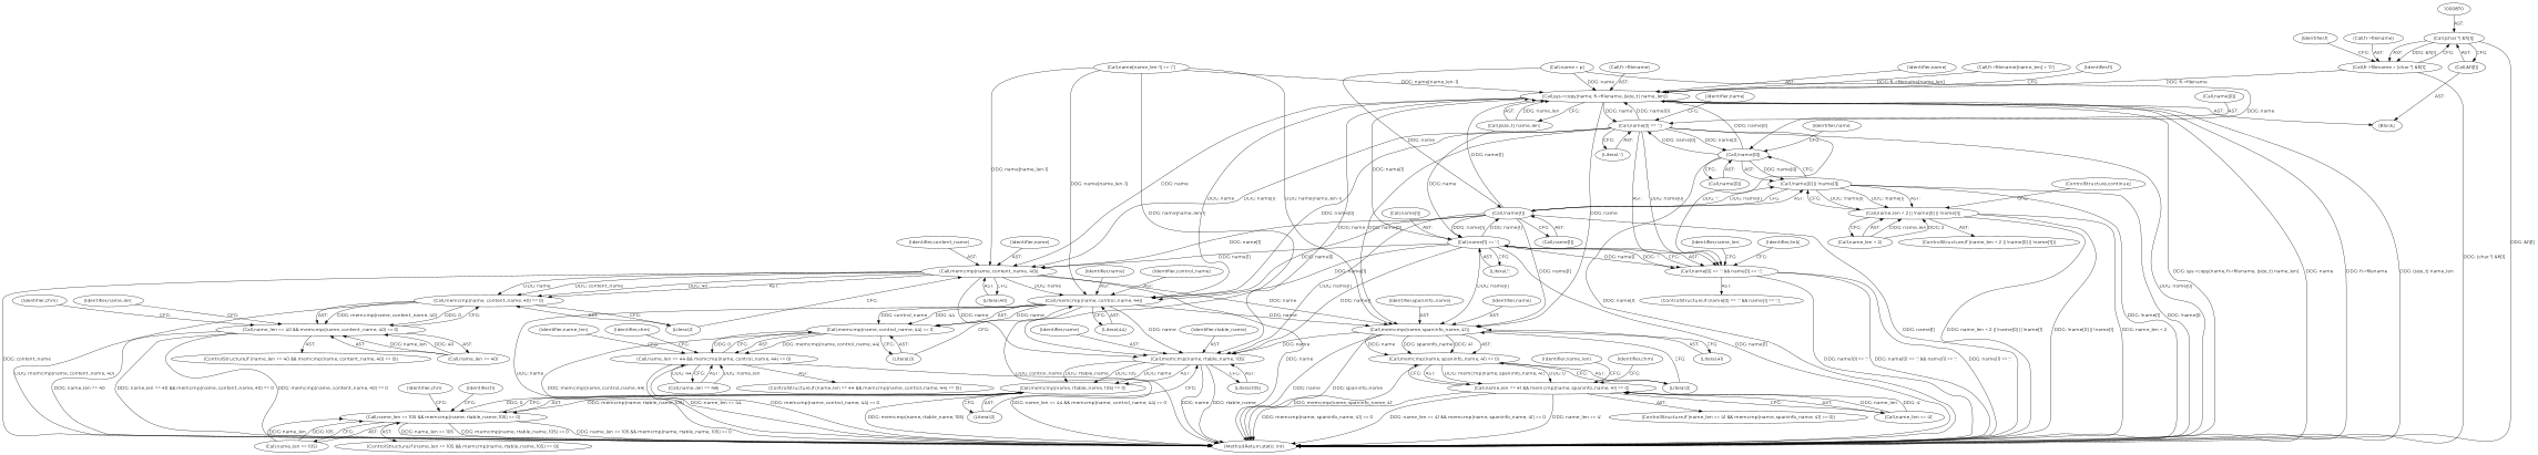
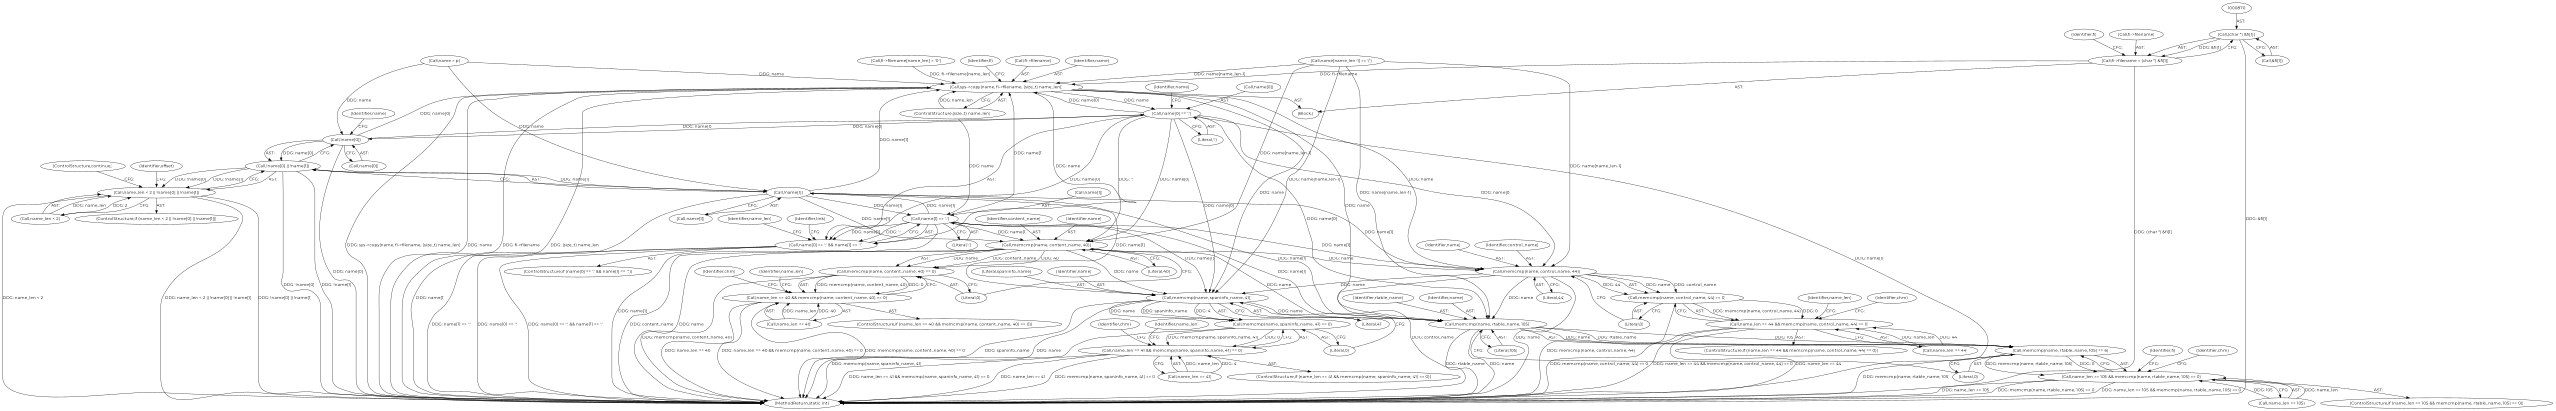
  digraph {
    fontname=Montserrat
    node [fontname=Montserrat]
    edge [fontname=Montserrat]
    n1 [label="(Call,(char *) &fi[1])"]
    n2 [label="(Call,fi->filename = (char *) &fi[1])"]
    n3 [label="(MethodReturn,static int)"]
    n4 [label="(Call,&fi[1])"]
    n5 [label="(Call,sys->copy(name, fi->filename, (size_t) name_len))"]
    n6 [label="(Block,)"]
    n7 [label="(Call,name[0] == ':')"]
    n8 [label="(Call,memcmp(name, content_name, 40))"]
    n9 [label="(Call,memcmp(name, control_name, 44))"]
    n10 [label="(Call,memcmp(name, spaninfo_name, 41))"]
    n11 [label="(Call,memcmp(name, rtable_name, 105))"]
-   n12 [label="(Call,(size_t) name_len)"]
+   n12 [label="(ControlStructure,(size_t) name_len)"]
    n13 [label="(Call,!name[0])"]
    n14 [label="(Call,name[0] == ':' && name[1] == ':')"]
    n15 [label="(Literal,':')"]
    n16 [label="(Call,memcmp(name, content_name, 40) == 0)"]
    n17 [label="(Literal,40)"]
    n18 [label="(Call,memcmp(name, control_name, 44) == 0)"]
    n19 [label="(Literal,44)"]
    n20 [label="(Call,memcmp(name, spaninfo_name, 41) == 0)"]
    n21 [label="(Literal,41)"]
-   n22 [label="(Call,memcmp(name, rtable_name, 105) == 0)"]
+   n22 [label="(Call,memcmp(name, rtable_name, 105) == 6)"]
    n23 [label="(Literal,105)"]
    n24 [label="(Call,name[1] == ':')"]
    n25 [label="(Call,!name[1])"]
    n26 [label="(Literal,':')"]
    n27 [label="(Call,!name[0] || !name[1])"]
    n28 [label="(Call,name[0])"]
    n29 [label="(ControlStructure,if (name[0] == ':' && name[1] == ':'))"]
    n30 [label="(Call,name_len < 2 || !name[0] || !name[1])"]
    n31 [label="(ControlStructure,if (name_len < 2 || !name[0] || !name[1]))"]
    n32 [label="(Call,name_len < 2)"]
    n33 [label="(Call,name[1])"]
    n34 [label="(Call,name_len == 40 && memcmp(name, content_name, 40) == 0)"]
    n35 [label="(Literal,0)"]
    n36 [label="(ControlStructure,if (name_len == 40 && memcmp(name, content_name, 40) == 0))"]
    n37 [label="(Call,name_len == 40)"]
    n38 [label="(Call,name_len == 44 && memcmp(name, control_name, 44) == 0)"]
    n39 [label="(Literal,0)"]
    n40 [label="(ControlStructure,if (name_len == 44 && memcmp(name, control_name, 44) == 0))"]
-   n41 [label="(Call,name_len == 48)"]
+   n41 [label="(Call,name_len == 44)"]
    n42 [label="(Call,name_len == 41 && memcmp(name, spaninfo_name, 41) == 0)"]
    n43 [label="(Literal,0)"]
    n44 [label="(Call,name_len == 41)"]
    n45 [label="(ControlStructure,if (name_len == 41 && memcmp(name, spaninfo_name, 41) == 0))"]
    n46 [label="(Call,name_len == 105 && memcmp(name, rtable_name, 105) == 0)"]
    n47 [label="(Literal,0)"]
    n48 [label="(Call,name_len == 105)"]
    n49 [label="(ControlStructure,if (name_len == 105 && memcmp(name, rtable_name, 105) == 0))"]
    n50 [label="(Identifier,chm)"]
    n51 [label="(Identifier,name)"]
    n52 [label="(Identifier,name)"]
    n53 [label="(Identifier,name_len)"]
    n54 [label="(Identifier,fi)"]
    n55 [label="(ControlStructure,continue;)"]
    n56 [label="(Call,name[1])"]
-   n57 [label="(Identifier,spaninfo_name)"]
+   n57 [label="(Literal,spaninfo_name)"]
+   n58 [label="(Identifier,offset)"]
    n59 [label="(Identifier,name_len)"]
    n60 [label="(Identifier,name_len)"]
    n61 [label="(Call,fi->filename)"]
    n62 [label="(Identifier,rtable_name)"]
    n63 [label="(Identifier,name)"]
    n64 [label="(Call,name[name_len-1] == '/')"]
    n65 [label="(Identifier,name)"]
    n66 [label="(Identifier,name_len)"]
    n67 [label="(Identifier,content_name)"]
    n68 [label="(Identifier,name)"]
    n69 [label="(Identifier,name)"]
    n70 [label="(Call,name = p)"]
    n71 [label="(Identifier,name)"]
    n72 [label="(Identifier,fi)"]
    n73 [label="(Call,fi->filename)"]
    n74 [label="(Identifier,control_name)"]
    n75 [label="(Call,fi->filename[name_len] = '\0')"]
    n76 [label="(Identifier,fi)"]
    n77 [label="(Identifier,link)"]
    n78 [label="(Call,name[0])"]
    n79 [label="(Identifier,chm)"]
    n80 [label="(Identifier,chm)"]
    n81 [label="(Identifier,chm)"]
    1000870
    n1 -> n2 [label="AST: "]
    n1 -> n2 [label="DDG: &fi[1]"]
    n1 -> n3 [label="DDG: &fi[1]"]
    n1 -> n4 [label="CFG: "]
    n2 -> n1 [label="CFG: "]
    n2 -> n3 [label="DDG: (char *) &fi[1]"]
    n2 -> n5 [label="DDG: fi->filename"]
-   n4 -> n6 [label="AST: "]
+   n2 -> n6 [label="AST: "]
    n4 -> n1 [label="AST: "]
    n5 -> n3 [label="DDG: sys->copy(name, fi->filename, (size_t) name_len)"]
    n5 -> n3 [label="DDG: name"]
    n5 -> n3 [label="DDG: fi->filename"]
    n5 -> n3 [label="DDG: (size_t) name_len"]
    n5 -> n6 [label="AST: "]
    n5 -> n7 [label="DDG: name"]
    n5 -> n8 [label="DDG: name"]
    n5 -> n9 [label="DDG: name"]
    n5 -> n10 [label="DDG: name"]
    n5 -> n11 [label="DDG: name"]
    n5 -> n12 [label="CFG: "]
    n7 -> n3 [label="DDG: name[0]"]
    n7 -> n5 [label="DDG: name[0]"]
    n7 -> n8 [label="DDG: name[0]"]
    n7 -> n9 [label="DDG: name[0]"]
    n7 -> n10 [label="DDG: name[0]"]
+   n7 -> n11 [label="DDG: name[0]"]
    n7 -> n13 [label="DDG: name[0]"]
    n7 -> n14 [label="AST: "]
    n7 -> n14 [label="DDG: name[0]"]
    n7 -> n14 [label="DDG: ':'"]
    n7 -> n15 [label="CFG: "]
    n8 -> n3 [label="DDG: content_name"]
    n8 -> n3 [label="DDG: name"]
    n8 -> n9 [label="DDG: name"]
    n8 -> n10 [label="DDG: name"]
    n8 -> n11 [label="DDG: name"]
    n8 -> n16 [label="AST: "]
    n8 -> n16 [label="DDG: name"]
    n8 -> n16 [label="DDG: content_name"]
    n8 -> n16 [label="DDG: 40"]
    n8 -> n17 [label="CFG: "]
    n9 -> n3 [label="DDG: control_name"]
    n9 -> n3 [label="DDG: name"]
    n9 -> n10 [label="DDG: name"]
    n9 -> n11 [label="DDG: name"]
    n9 -> n18 [label="AST: "]
    n9 -> n18 [label="DDG: name"]
    n9 -> n18 [label="DDG: control_name"]
    n9 -> n18 [label="DDG: 44"]
    n9 -> n19 [label="CFG: "]
    n10 -> n3 [label="DDG: spaninfo_name"]
    n10 -> n3 [label="DDG: name"]
    n10 -> n11 [label="DDG: name"]
    n10 -> n20 [label="AST: "]
    n10 -> n20 [label="DDG: name"]
    n10 -> n20 [label="DDG: spaninfo_name"]
    n10 -> n20 [label="DDG: 41"]
    n10 -> n21 [label="CFG: "]
    n11 -> n3 [label="DDG: rtable_name"]
    n11 -> n3 [label="DDG: name"]
    n11 -> n22 [label="AST: "]
    n11 -> n22 [label="DDG: name"]
    n11 -> n22 [label="DDG: rtable_name"]
    n11 -> n22 [label="DDG: 105"]
    n11 -> n23 [label="CFG: "]
    n12 -> n5 [label="AST: "]
    n12 -> n5 [label="DDG: name_len"]
    n12 -> n24 [label="DDG: name"]
    n13 -> n3 [label="DDG: name[0]"]
    n13 -> n5 [label="DDG: name[0]"]
    n13 -> n7 [label="DDG: name[0]"]
    n13 -> n27 [label="AST: "]
    n13 -> n27 [label="DDG: name[0]"]
    n13 -> n28 [label="CFG: "]
    n14 -> n3 [label="DDG: name[0] == ':' && name[1] == ':'"]
    n14 -> n3 [label="DDG: name[1] == ':'"]
    n14 -> n3 [label="DDG: name[0] == ':'"]
    n14 -> n24 [label="CFG: "]
    n14 -> n29 [label="AST: "]
    n15 -> n7 [label="AST: "]
    n16 -> n3 [label="DDG: memcmp(name, content_name, 40)"]
    n16 -> n34 [label="AST: "]
    n16 -> n34 [label="DDG: memcmp(name, content_name, 40)"]
    n16 -> n34 [label="DDG: 0"]
    n16 -> n35 [label="CFG: "]
    n17 -> n8 [label="AST: "]
    n18 -> n3 [label="DDG: memcmp(name, control_name, 44)"]
    n18 -> n38 [label="AST: "]
    n18 -> n38 [label="DDG: memcmp(name, control_name, 44)"]
    n18 -> n38 [label="DDG: 0"]
    n18 -> n39 [label="CFG: "]
    n19 -> n9 [label="AST: "]
    n20 -> n3 [label="DDG: memcmp(name, spaninfo_name, 41)"]
    n20 -> n42 [label="AST: "]
    n20 -> n42 [label="DDG: memcmp(name, spaninfo_name, 41)"]
    n20 -> n42 [label="DDG: 0"]
    n20 -> n43 [label="CFG: "]
    n21 -> n10 [label="AST: "]
    n22 -> n3 [label="DDG: memcmp(name, rtable_name, 105)"]
    n22 -> n46 [label="AST: "]
    n22 -> n46 [label="DDG: memcmp(name, rtable_name, 105)"]
    n22 -> n46 [label="DDG: 0"]
    n22 -> n47 [label="CFG: "]
    n23 -> n11 [label="AST: "]
    n24 -> n3 [label="DDG: name[1]"]
    n24 -> n5 [label="DDG: name[1]"]
    n24 -> n8 [label="DDG: name[1]"]
    n24 -> n9 [label="DDG: name[1]"]
    n24 -> n10 [label="DDG: name[1]"]
    n24 -> n11 [label="DDG: name[1]"]
    n24 -> n14 [label="AST: "]
    n24 -> n14 [label="DDG: name[1]"]
    n24 -> n14 [label="DDG: ':'"]
    n24 -> n25 [label="DDG: name[1]"]
    n24 -> n26 [label="CFG: "]
    n25 -> n3 [label="DDG: name[1]"]
    n25 -> n5 [label="DDG: name[1]"]
    n25 -> n8 [label="DDG: name[1]"]
    n25 -> n9 [label="DDG: name[1]"]
    n25 -> n10 [label="DDG: name[1]"]
    n25 -> n11 [label="DDG: name[1]"]
    n25 -> n24 [label="DDG: name[1]"]
    n25 -> n27 [label="AST: "]
    n25 -> n27 [label="DDG: name[1]"]
    n25 -> n33 [label="CFG: "]
    n26 -> n24 [label="AST: "]
    n27 -> n3 [label="DDG: !name[0]"]
    n27 -> n3 [label="DDG: !name[1]"]
    n27 -> n13 [label="CFG: "]
    n27 -> n25 [label="CFG: "]
    n27 -> n30 [label="AST: "]
    n27 -> n30 [label="DDG: !name[0]"]
    n27 -> n30 [label="DDG: !name[1]"]
    n28 -> n13 [label="AST: "]
    n30 -> n3 [label="DDG: name_len < 2"]
    n30 -> n3 [label="DDG: name_len < 2 || !name[0] || !name[1]"]
    n30 -> n3 [label="DDG: !name[0] || !name[1]"]
    n30 -> n27 [label="CFG: "]
    n30 -> n31 [label="AST: "]
    n30 -> n32 [label="CFG: "]
    n32 -> n30 [label="AST: "]
    n32 -> n30 [label="DDG: name_len"]
    n32 -> n30 [label="DDG: 2"]
    n33 -> n25 [label="AST: "]
    n34 -> n3 [label="DDG: name_len == 40"]
    n34 -> n3 [label="DDG: name_len == 40 && memcmp(name, content_name, 40) == 0"]
    n34 -> n3 [label="DDG: memcmp(name, content_name, 40) == 0"]
    n34 -> n16 [label="CFG: "]
    n34 -> n36 [label="AST: "]
    n34 -> n37 [label="AST: "]
    n35 -> n8 [label="CFG: "]
    n35 -> n16 [label="AST: "]
    n37 -> n34 [label="AST: "]
    n37 -> n34 [label="DDG: name_len"]
    n37 -> n34 [label="DDG: 40"]
    n38 -> n3 [label="DDG: memcmp(name, control_name, 44) == 0"]
    n38 -> n3 [label="DDG: name_len == 44 && memcmp(name, control_name, 44) == 0"]
    n38 -> n3 [label="DDG: name_len == 44"]
    n38 -> n18 [label="CFG: "]
    n38 -> n40 [label="AST: "]
    n38 -> n41 [label="CFG: "]
    n39 -> n9 [label="CFG: "]
    n39 -> n18 [label="AST: "]
    n41 -> n38 [label="AST: "]
    n41 -> n38 [label="DDG: name_len"]
    n41 -> n38 [label="DDG: 44"]
    n42 -> n3 [label="DDG: name_len == 41 && memcmp(name, spaninfo_name, 41) == 0"]
    n42 -> n3 [label="DDG: name_len == 41"]
    n42 -> n3 [label="DDG: memcmp(name, spaninfo_name, 41) == 0"]
    n42 -> n20 [label="CFG: "]
    n42 -> n44 [label="CFG: "]
    n42 -> n45 [label="AST: "]
    n43 -> n10 [label="CFG: "]
    n43 -> n20 [label="AST: "]
    n44 -> n42 [label="AST: "]
    n44 -> n42 [label="DDG: name_len"]
    n44 -> n42 [label="DDG: 41"]
    n46 -> n3 [label="DDG: memcmp(name, rtable_name, 105) == 0"]
    n46 -> n3 [label="DDG: name_len == 105 && memcmp(name, rtable_name, 105) == 0"]
    n46 -> n3 [label="DDG: name_len == 105"]
    n46 -> n22 [label="CFG: "]
    n46 -> n48 [label="CFG: "]
    n46 -> n49 [label="AST: "]
    n47 -> n11 [label="CFG: "]
    n47 -> n22 [label="AST: "]
    n48 -> n46 [label="AST: "]
    n48 -> n46 [label="DDG: name_len"]
    n48 -> n46 [label="DDG: 105"]
    n50 -> n42 [label="CFG: "]
    n51 -> n7 [label="CFG: "]
    n52 -> n13 [label="CFG: "]
    n53 -> n14 [label="CFG: "]
    n54 -> n46 [label="CFG: "]
    n55 -> n30 [label="CFG: "]
    n56 -> n24 [label="AST: "]
    n57 -> n10 [label="AST: "]
+   n58 -> n30 [label="CFG: "]
    n59 -> n34 [label="CFG: "]
    n60 -> n42 [label="CFG: "]
    n61 -> n5 [label="AST: "]
    n62 -> n11 [label="AST: "]
    n63 -> n10 [label="AST: "]
    n64 -> n5 [label="DDG: name[name_len-1]"]
    n64 -> n8 [label="DDG: name[name_len-1]"]
    n64 -> n9 [label="DDG: name[name_len-1]"]
    n64 -> n10 [label="DDG: name[name_len-1]"]
    n64 -> n11 [label="DDG: name[name_len-1]"]
    n65 -> n11 [label="AST: "]
    n66 -> n38 [label="CFG: "]
    n67 -> n8 [label="AST: "]
    n68 -> n5 [label="AST: "]
    n69 -> n9 [label="AST: "]
    n70 -> n5 [label="DDG: name"]
    n70 -> n13 [label="DDG: name"]
    n70 -> n25 [label="DDG: name"]
    n71 -> n8 [label="AST: "]
    n72 -> n2 [label="CFG: "]
    n73 -> n2 [label="AST: "]
    n74 -> n9 [label="AST: "]
    n75 -> n5 [label="DDG: fi->filename[name_len]"]
    n76 -> n5 [label="CFG: "]
    n77 -> n14 [label="CFG: "]
    n78 -> n7 [label="AST: "]
    n79 -> n46 [label="CFG: "]
    n80 -> n38 [label="CFG: "]
    n81 -> n34 [label="CFG: "]
    1000870 -> n1 [label="AST: "]
  }
